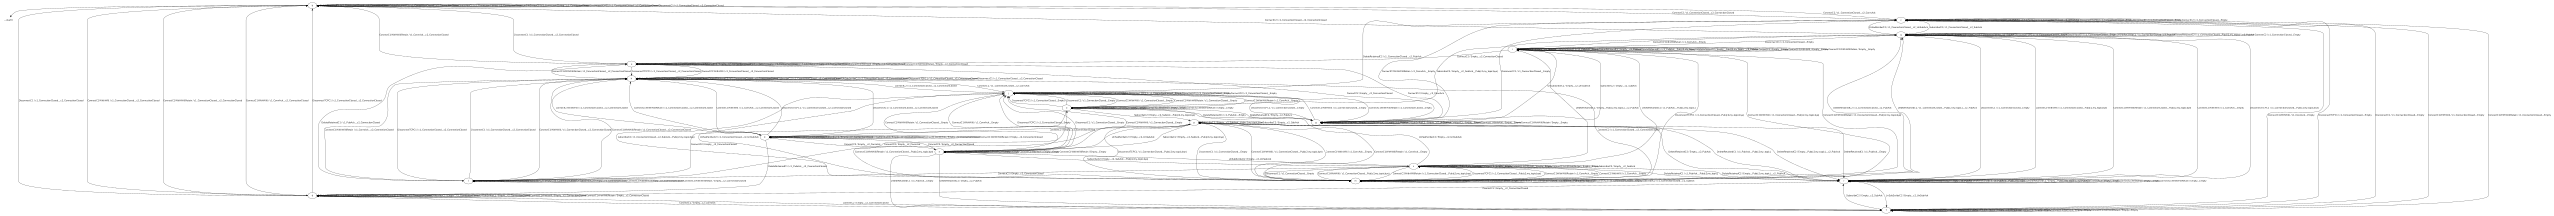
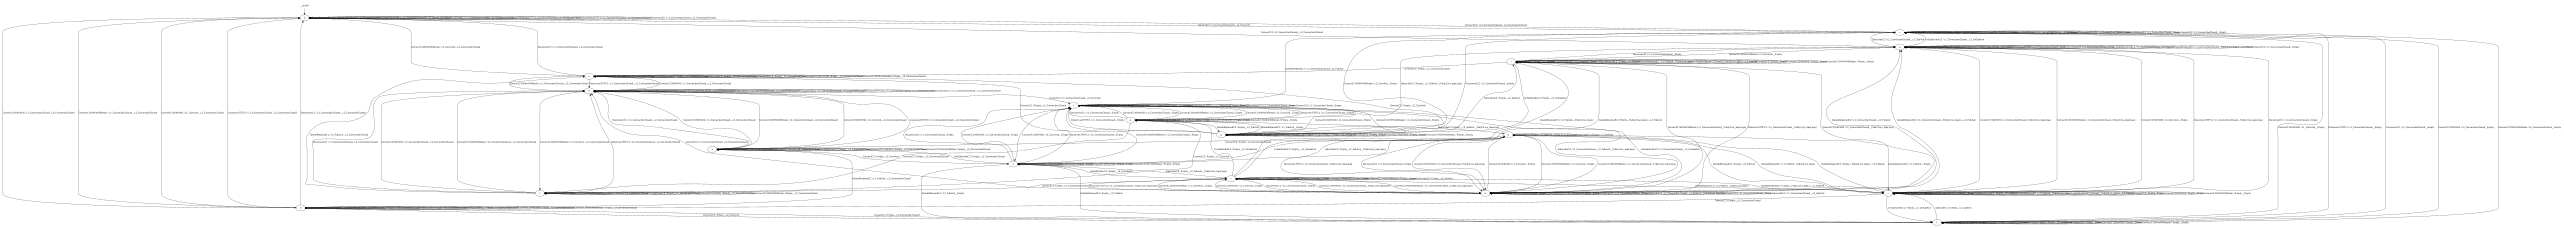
  digraph {
    fontname=Nunito
    node [feature="ActiveMQ|emqtt|hbmqtt|mosquitto|VerneMQ" fontname=Nunito]
    edge [fontname=Nunito feature="ActiveMQ|emqtt|hbmqtt|mosquitto|VerneMQ"]
    __start0 [feature=True shape=none]
    b [feature=True]
    c
    d
    e
    f
    g
    q
    h
    r
    i
    j
    k
    l
    m
    n
    o
    p [feature="ActiveMQ|emqtt|mosquitto|VerneMQ"]
    s [feature="ActiveMQ|emqtt|hbmqtt|mosquitto"]
-   b -> __start0 [feature=""]
+   __start0 -> b [feature=""]
    b -> b [label="DeleteRetainedC1 / c1_ConnectionClosed__c2_ConnectionClosed"]
    b -> b [label="DeleteRetainedC2 / c1_ConnectionClosed__c2_ConnectionClosed"]
    b -> b [label="SubscribeC2 / c1_ConnectionClosed__c2_ConnectionClosed"]
    b -> b [label="UnSubScribeC2 / c1_ConnectionClosed__c2_ConnectionClosed"]
    b -> b [label="DisconnectTCPC1 / c1_ConnectionClosed__c2_ConnectionClosed"]
    b -> b [label="DisconnectC1 / c1_ConnectionClosed__c2_ConnectionClosed"]
    b -> c [label="ConnectC2 / c1_ConnectionClosed__c2_ConnAck"]
    b -> d [label="ConnectC1WithWill / c1_ConnAck__c2_ConnectionClosed"]
    b -> e [label="ConnectC1WithWillRetain / c1_ConnAck__c2_ConnectionClosed"]
    c -> b [feature="ActiveMQ|emqtt|mosquitto|VerneMQ" label="ConnectC2 / c1_ConnectionClosed__c2_ConnectionClosed"]
    c -> c [label="DeleteRetainedC1 / c1_ConnectionClosed__Empty"]
    c -> c [label="DeleteRetainedC2 / c1_ConnectionClosed__c2_PubAck"]
    c -> c [label="UnSubScribeC2 / c1_ConnectionClosed__c2_UnSubAck"]
    c -> c [label="DisconnectTCPC1 / c1_ConnectionClosed__Empty"]
    c -> c [label="DisconnectC1 / c1_ConnectionClosed__Empty"]
    c -> c [feature=hbmqtt label="ConnectC2 / c1_ConnectionClosed__Empty"]
    c -> f [label="ConnectC1WithWill / c1_ConnAck__Empty"]
    c -> g [label="ConnectC1WithWillRetain / c1_ConnAck__Empty"]
    c -> q [label="SubscribeC2 / c1_ConnectionClosed__c2_SubAck"]
    d -> b [label="DisconnectTCPC1 / c1_ConnectionClosed__c2_ConnectionClosed"]
    d -> b [label="DisconnectC1 / c1_ConnectionClosed__c2_ConnectionClosed"]
    d -> b [feature="ActiveMQ|emqtt|mosquitto|VerneMQ" label="ConnectC1WithWill / c1_ConnectionClosed__c2_ConnectionClosed"]
    d -> b [feature="ActiveMQ|emqtt|mosquitto|VerneMQ" label="ConnectC1WithWillRetain / c1_ConnectionClosed__c2_ConnectionClosed"]
    d -> d [label="DeleteRetainedC1 / c1_PubAck__c2_ConnectionClosed"]
    d -> d [label="DeleteRetainedC2 / Empty__c2_ConnectionClosed"]
    d -> d [label="SubscribeC2 / Empty__c2_ConnectionClosed"]
    d -> d [label="UnSubScribeC2 / Empty__c2_ConnectionClosed"]
    d -> d [feature=hbmqtt label="ConnectC1WithWill / Empty__c2_ConnectionClosed"]
    d -> d [feature=hbmqtt label="ConnectC1WithWillRetain / Empty__c2_ConnectionClosed"]
    d -> f [label="ConnectC2 / Empty__c2_ConnAck"]
    e -> b [label="DisconnectC1 / c1_ConnectionClosed__c2_ConnectionClosed"]
    e -> e [label="DeleteRetainedC1 / c1_PubAck__c2_ConnectionClosed"]
    e -> e [label="DeleteRetainedC2 / Empty__c2_ConnectionClosed"]
    e -> e [label="SubscribeC2 / Empty__c2_ConnectionClosed"]
    e -> e [label="UnSubScribeC2 / Empty__c2_ConnectionClosed"]
    e -> e [feature=hbmqtt label="ConnectC1WithWill / Empty__c2_ConnectionClosed"]
    e -> e [feature=hbmqtt label="ConnectC1WithWillRetain / Empty__c2_ConnectionClosed"]
    e -> g [label="ConnectC2 / Empty__c2_ConnAck"]
    e -> h [label="DisconnectTCPC1 / c1_ConnectionClosed__c2_ConnectionClosed"]
    e -> h [feature="ActiveMQ|emqtt|mosquitto|VerneMQ" label="ConnectC1WithWill / c1_ConnectionClosed__c2_ConnectionClosed"]
    e -> h [feature="ActiveMQ|emqtt|mosquitto|VerneMQ" label="ConnectC1WithWillRetain / c1_ConnectionClosed__c2_ConnectionClosed"]
    f -> c [label="DisconnectTCPC1 / c1_ConnectionClosed__Empty"]
    f -> c [label="DisconnectC1 / c1_ConnectionClosed__Empty"]
    f -> c [feature="ActiveMQ|emqtt|mosquitto|VerneMQ" label="ConnectC1WithWill / c1_ConnectionClosed__Empty"]
    f -> c [feature="ActiveMQ|emqtt|mosquitto|VerneMQ" label="ConnectC1WithWillRetain / c1_ConnectionClosed__Empty"]
    f -> d [feature="ActiveMQ|emqtt|mosquitto|VerneMQ" label="ConnectC2 / Empty__c2_ConnectionClosed"]
    f -> f [label="DeleteRetainedC1 / c1_PubAck__Empty"]
    f -> f [label="DeleteRetainedC2 / Empty__c2_PubAck"]
    f -> f [label="UnSubScribeC2 / Empty__c2_UnSubAck"]
    f -> f [feature=hbmqtt label="ConnectC2 / Empty__Empty"]
    f -> f [feature=hbmqtt label="ConnectC1WithWill / Empty__Empty"]
    f -> f [feature=hbmqtt label="ConnectC1WithWillRetain / Empty__Empty"]
    f -> r [label="SubscribeC2 / Empty__c2_SubAck"]
    g -> c [label="DisconnectC1 / c1_ConnectionClosed__Empty"]
    g -> e [feature="ActiveMQ|emqtt|mosquitto|VerneMQ" label="ConnectC2 / Empty__c2_ConnectionClosed"]
    g -> g [label="DeleteRetainedC1 / c1_PubAck__Empty"]
    g -> g [label="DeleteRetainedC2 / Empty__c2_PubAck"]
    g -> g [label="UnSubScribeC2 / Empty__c2_UnSubAck"]
    g -> g [feature=hbmqtt label="ConnectC2 / Empty__Empty"]
    g -> g [feature=hbmqtt label="ConnectC1WithWill / Empty__Empty"]
    g -> g [feature=hbmqtt label="ConnectC1WithWillRetain / Empty__Empty"]
    g -> i [label="SubscribeC2 / Empty__c2_SubAck"]
    g -> j [label="DisconnectTCPC1 / c1_ConnectionClosed__Empty"]
    g -> j [feature="ActiveMQ|emqtt|mosquitto|VerneMQ" label="ConnectC1WithWill / c1_ConnectionClosed__Empty"]
    g -> j [feature="ActiveMQ|emqtt|mosquitto|VerneMQ" label="ConnectC1WithWillRetain / c1_ConnectionClosed__Empty"]
    q -> b [feature="ActiveMQ|emqtt|mosquitto|VerneMQ" label="ConnectC2 / c1_ConnectionClosed__c2_ConnectionClosed"]
    q -> c [label="UnSubScribeC2 / c1_ConnectionClosed__c2_UnSubAck"]
    q -> q [label="DeleteRetainedC1 / c1_ConnectionClosed__Empty"]
    q -> q [label="SubscribeC2 / c1_ConnectionClosed__c2_SubAck"]
    q -> q [label="DisconnectTCPC1 / c1_ConnectionClosed__Empty"]
    q -> q [label="DisconnectC1 / c1_ConnectionClosed__Empty"]
    q -> q [feature=VerneMQ label="DeleteRetainedC2 / c1_ConnectionClosed__c2_PubAck"]
    q -> q [feature="ActiveMQ|emqtt|hbmqtt|mosquitto" label="DeleteRetainedC2 / c1_ConnectionClosed__Pub(c2,my_topic,)__c2_PubAck"]
    q -> q [feature=hbmqtt label="ConnectC2 / c1_ConnectionClosed__Empty"]
    q -> r [label="ConnectC1WithWill / c1_ConnAck__Empty"]
    q -> i [label="ConnectC1WithWillRetain / c1_ConnAck__Empty"]
    h -> h [label="DeleteRetainedC1 / c1_ConnectionClosed__c2_ConnectionClosed"]
    h -> h [label="DeleteRetainedC2 / c1_ConnectionClosed__c2_ConnectionClosed"]
    h -> h [label="SubscribeC2 / c1_ConnectionClosed__c2_ConnectionClosed"]
    h -> h [label="UnSubScribeC2 / c1_ConnectionClosed__c2_ConnectionClosed"]
    h -> h [label="DisconnectTCPC1 / c1_ConnectionClosed__c2_ConnectionClosed"]
    h -> h [label="DisconnectC1 / c1_ConnectionClosed__c2_ConnectionClosed"]
    h -> j [label="ConnectC2 / c1_ConnectionClosed__c2_ConnAck"]
    h -> k [label="ConnectC1WithWill / c1_ConnAck__c2_ConnectionClosed"]
    h -> l [label="ConnectC1WithWillRetain / c1_ConnAck__c2_ConnectionClosed"]
    r -> d [feature="ActiveMQ|emqtt|mosquitto|VerneMQ" label="ConnectC2 / Empty__c2_ConnectionClosed"]
    r -> f [label="UnSubScribeC2 / Empty__c2_UnSubAck"]
    r -> q [label="DisconnectTCPC1 / c1_ConnectionClosed__Pub(c2,my_topic,bye)"]
    r -> q [label="DisconnectC1 / c1_ConnectionClosed__Empty"]
    r -> q [feature="ActiveMQ|emqtt|mosquitto|VerneMQ" label="ConnectC1WithWill / c1_ConnectionClosed__Pub(c2,my_topic,bye)"]
    r -> q [feature="ActiveMQ|emqtt|mosquitto|VerneMQ" label="ConnectC1WithWillRetain / c1_ConnectionClosed__Pub(c2,my_topic,bye)"]
    r -> r [label="SubscribeC2 / Empty__c2_SubAck"]
    r -> r [feature=VerneMQ label="DeleteRetainedC1 / c1_PubAck__Empty"]
    r -> r [feature=VerneMQ label="DeleteRetainedC2 / Empty__c2_PubAck"]
    r -> r [feature="ActiveMQ|emqtt|hbmqtt|mosquitto" label="DeleteRetainedC1 / c1_PubAck__Pub(c2,my_topic,)"]
    r -> r [feature="ActiveMQ|emqtt|hbmqtt|mosquitto" label="DeleteRetainedC2 / Empty__Pub(c2,my_topic,)__c2_PubAck"]
    r -> r [feature=hbmqtt label="ConnectC2 / Empty__Empty"]
    r -> r [feature=hbmqtt label="ConnectC1WithWill / Empty__Empty"]
    r -> r [feature=hbmqtt label="ConnectC1WithWillRetain / Empty__Empty"]
    i -> e [feature="ActiveMQ|emqtt|mosquitto|VerneMQ" label="ConnectC2 / Empty__c2_ConnectionClosed"]
    i -> g [label="UnSubScribeC2 / Empty__c2_UnSubAck"]
    i -> q [label="DisconnectC1 / c1_ConnectionClosed__Empty"]
    i -> i [label="SubscribeC2 / Empty__c2_SubAck"]
    i -> i [feature=VerneMQ label="DeleteRetainedC1 / c1_PubAck__Empty"]
    i -> i [feature=VerneMQ label="DeleteRetainedC2 / Empty__c2_PubAck"]
    i -> i [feature="ActiveMQ|emqtt|hbmqtt|mosquitto" label="DeleteRetainedC1 / c1_PubAck__Pub(c2,my_topic,)"]
    i -> i [feature="ActiveMQ|emqtt|hbmqtt|mosquitto" label="DeleteRetainedC2 / Empty__Pub(c2,my_topic,)__c2_PubAck"]
    i -> i [feature=hbmqtt label="ConnectC2 / Empty__Empty"]
    i -> i [feature=hbmqtt label="ConnectC1WithWill / Empty__Empty"]
    i -> i [feature=hbmqtt label="ConnectC1WithWillRetain / Empty__Empty"]
    i -> m [label="DisconnectTCPC1 / c1_ConnectionClosed__Pub(c2,my_topic,bye)"]
    i -> m [feature="ActiveMQ|emqtt|mosquitto|VerneMQ" label="ConnectC1WithWill / c1_ConnectionClosed__Pub(c2,my_topic,bye)"]
    i -> m [feature="ActiveMQ|emqtt|mosquitto|VerneMQ" label="ConnectC1WithWillRetain / c1_ConnectionClosed__Pub(c2,my_topic,bye)"]
    j -> c [label="DeleteRetainedC2 / c1_ConnectionClosed__c2_PubAck"]
-   j -> h [feature="ActiveMQ|emqtt|mosquitto|VerneMQ" label="ConnectC2 / c1_ConnectionClosed__c2_ConnectionClosed"]
    j -> j [label="DeleteRetainedC1 / c1_ConnectionClosed__Empty"]
    j -> j [label="UnSubScribeC2 / c1_ConnectionClosed__c2_UnSubAck"]
    j -> j [label="DisconnectTCPC1 / c1_ConnectionClosed__Empty"]
    j -> j [label="DisconnectC1 / c1_ConnectionClosed__Empty"]
    j -> j [feature=hbmqtt label="ConnectC2 / c1_ConnectionClosed__Empty"]
    j -> m [label="SubscribeC2 / c1_ConnectionClosed__c2_SubAck__Pub(c2,my_topic,bye)"]
    j -> n [label="ConnectC1WithWill / c1_ConnAck__Empty"]
    j -> o [label="ConnectC1WithWillRetain / c1_ConnAck__Empty"]
    k -> d [label="DeleteRetainedC1 / c1_PubAck__c2_ConnectionClosed"]
    k -> h [label="DisconnectTCPC1 / c1_ConnectionClosed__c2_ConnectionClosed"]
    k -> h [label="DisconnectC1 / c1_ConnectionClosed__c2_ConnectionClosed"]
    k -> h [feature="ActiveMQ|emqtt|mosquitto|VerneMQ" label="ConnectC1WithWill / c1_ConnectionClosed__c2_ConnectionClosed"]
    k -> h [feature="ActiveMQ|emqtt|mosquitto|VerneMQ" label="ConnectC1WithWillRetain / c1_ConnectionClosed__c2_ConnectionClosed"]
    k -> k [label="DeleteRetainedC2 / Empty__c2_ConnectionClosed"]
    k -> k [label="SubscribeC2 / Empty__c2_ConnectionClosed"]
    k -> k [label="UnSubScribeC2 / Empty__c2_ConnectionClosed"]
    k -> k [feature=hbmqtt label="ConnectC1WithWill / Empty__c2_ConnectionClosed"]
    k -> k [feature=hbmqtt label="ConnectC1WithWillRetain / Empty__c2_ConnectionClosed"]
    k -> n [label="ConnectC2 / Empty__c2_ConnAck"]
    l -> e [label="DeleteRetainedC1 / c1_PubAck__c2_ConnectionClosed"]
    l -> h [label="DisconnectTCPC1 / c1_ConnectionClosed__c2_ConnectionClosed"]
    l -> h [label="DisconnectC1 / c1_ConnectionClosed__c2_ConnectionClosed"]
    l -> h [feature="ActiveMQ|emqtt|mosquitto|VerneMQ" label="ConnectC1WithWill / c1_ConnectionClosed__c2_ConnectionClosed"]
    l -> h [feature="ActiveMQ|emqtt|mosquitto|VerneMQ" label="ConnectC1WithWillRetain / c1_ConnectionClosed__c2_ConnectionClosed"]
    l -> l [label="DeleteRetainedC2 / Empty__c2_ConnectionClosed"]
    l -> l [label="SubscribeC2 / Empty__c2_ConnectionClosed"]
    l -> l [label="UnSubScribeC2 / Empty__c2_ConnectionClosed"]
    l -> l [feature=hbmqtt label="ConnectC1WithWill / Empty__c2_ConnectionClosed"]
    l -> l [feature=hbmqtt label="ConnectC1WithWillRetain / Empty__c2_ConnectionClosed"]
    l -> o [label="ConnectC2 / Empty__c2_ConnAck"]
    m -> q [feature=VerneMQ label="DeleteRetainedC2 / c1_ConnectionClosed__c2_PubAck"]
    m -> q [feature="ActiveMQ|emqtt|hbmqtt|mosquitto" label="DeleteRetainedC2 / c1_ConnectionClosed__Pub(c2,my_topic,)__c2_PubAck"]
    m -> h [feature="ActiveMQ|emqtt|mosquitto|VerneMQ" label="ConnectC2 / c1_ConnectionClosed__c2_ConnectionClosed"]
    m -> j [label="UnSubScribeC2 / c1_ConnectionClosed__c2_UnSubAck"]
    m -> m [label="DeleteRetainedC1 / c1_ConnectionClosed__Empty"]
    m -> m [label="DisconnectTCPC1 / c1_ConnectionClosed__Empty"]
    m -> m [label="DisconnectC1 / c1_ConnectionClosed__Empty"]
    m -> m [feature="hbmqtt|mosquitto|VerneMQ" label="SubscribeC2 / c1_ConnectionClosed__c2_SubAck__Pub(c2,my_topic,bye)"]
    m -> m [feature=hbmqtt label="ConnectC2 / c1_ConnectionClosed__Empty"]
    m -> m [feature="ActiveMQ|emqtt" label="SubscribeC2 / c1_ConnectionClosed__c2_SubAck"]
    m -> p [feature="ActiveMQ|emqtt|mosquitto|VerneMQ" label="ConnectC1WithWill / c1_ConnAck__Empty"]
    m -> p [feature=VerneMQ label="ConnectC1WithWillRetain / c1_ConnAck__Empty"]
    m -> s [feature="ActiveMQ|emqtt|hbmqtt|mosquitto" label="ConnectC1WithWillRetain / c1_ConnAck__Empty"]
    m -> s [feature=hbmqtt label="ConnectC1WithWill / c1_ConnAck__Empty"]
    n -> f [label="DeleteRetainedC1 / c1_PubAck__Empty"]
    n -> f [label="DeleteRetainedC2 / Empty__c2_PubAck"]
    n -> j [label="DisconnectTCPC1 / c1_ConnectionClosed__Empty"]
    n -> j [label="DisconnectC1 / c1_ConnectionClosed__Empty"]
    n -> j [feature="ActiveMQ|emqtt|mosquitto|VerneMQ" label="ConnectC1WithWill / c1_ConnectionClosed__Empty"]
    n -> j [feature="ActiveMQ|emqtt|mosquitto|VerneMQ" label="ConnectC1WithWillRetain / c1_ConnectionClosed__Empty"]
-   n -> k [feature="ActiveMQ|emqtt|mosquitto|VerneMQ" label="ConnectC2 / Empty__c2_ConnectionClosed"]
+   n -> k [feature="ActiveMQ|emqtt|mosquitto|VerneMQ" label="UnSubScribeC2 / Empty__c2_ConnectionClosed"]
    n -> n [label="UnSubScribeC2 / Empty__c2_UnSubAck"]
    n -> n [feature=hbmqtt label="ConnectC2 / Empty__Empty"]
    n -> n [feature=hbmqtt label="ConnectC1WithWill / Empty__Empty"]
    n -> n [feature=hbmqtt label="ConnectC1WithWillRetain / Empty__Empty"]
    n -> p [feature="ActiveMQ|emqtt|mosquitto|VerneMQ" label="SubscribeC2 / Empty__c2_SubAck__Pub(c2,my_topic,bye)"]
    n -> s [feature=hbmqtt label="SubscribeC2 / Empty__c2_SubAck__Pub(c2,my_topic,bye)"]
    o -> g [label="DeleteRetainedC1 / c1_PubAck__Empty"]
    o -> g [label="DeleteRetainedC2 / Empty__c2_PubAck"]
    o -> q [feature="ActiveMQ|emqtt|hbmqtt|mosquitto" label="SubscribeC2 / Empty__c2_SubAck__Pub(c2,my_topic,bye)"]
    o -> j [label="DisconnectTCPC1 / c1_ConnectionClosed__Empty"]
    o -> j [label="DisconnectC1 / c1_ConnectionClosed__Empty"]
    o -> j [feature="ActiveMQ|emqtt|mosquitto|VerneMQ" label="ConnectC1WithWill / c1_ConnectionClosed__Empty"]
    o -> j [feature="ActiveMQ|emqtt|mosquitto|VerneMQ" label="ConnectC1WithWillRetain / c1_ConnectionClosed__Empty"]
    o -> l [feature="ActiveMQ|emqtt|mosquitto|VerneMQ" label="ConnectC2 / Empty__c2_ConnectionClosed"]
    o -> o [label="UnSubScribeC2 / Empty__c2_UnSubAck"]
    o -> o [feature=hbmqtt label="ConnectC2 / Empty__Empty"]
    o -> o [feature=hbmqtt label="ConnectC1WithWill / Empty__Empty"]
    o -> o [feature=hbmqtt label="ConnectC1WithWillRetain / Empty__Empty"]
    o -> p [feature=VerneMQ label="SubscribeC2 / Empty__c2_SubAck__Pub(c2,my_topic,bye)"]
    p -> r [feature=VerneMQ label="DeleteRetainedC1 / c1_PubAck__Empty"]
    p -> r [feature=VerneMQ label="DeleteRetainedC2 / Empty__c2_PubAck"]
    p -> r [feature="ActiveMQ|emqtt|mosquitto" label="DeleteRetainedC1 / c1_PubAck__Pub(c2,my_topic,)"]
    p -> r [feature="ActiveMQ|emqtt|mosquitto" label="DeleteRetainedC2 / Empty__Pub(c2,my_topic,)__c2_PubAck"]
    p -> k [feature="ActiveMQ|emqtt|mosquitto|VerneMQ" label="ConnectC2 / Empty__c2_ConnectionClosed"]
    p -> m [feature="ActiveMQ|emqtt|mosquitto|VerneMQ" label="ConnectC1WithWill / c1_ConnectionClosed__Pub(c2,my_topic,bye)"]
    p -> m [feature="ActiveMQ|emqtt|mosquitto|VerneMQ" label="ConnectC1WithWillRetain / c1_ConnectionClosed__Pub(c2,my_topic,bye)"]
    p -> m [feature="ActiveMQ|emqtt|mosquitto|VerneMQ" label="DisconnectTCPC1 / c1_ConnectionClosed__Pub(c2,my_topic,bye)"]
    p -> m [feature="ActiveMQ|emqtt|mosquitto|VerneMQ" label="DisconnectC1 / c1_ConnectionClosed__Empty"]
    p -> n [feature="ActiveMQ|emqtt|mosquitto|VerneMQ" label="UnSubScribeC2 / Empty__c2_UnSubAck"]
    p -> p [feature="mosquitto|VerneMQ" label="SubscribeC2 / Empty__c2_SubAck__Pub(c2,my_topic,bye)"]
    p -> p [feature="ActiveMQ|emqtt" label="SubscribeC2 / Empty__c2_SubAck"]
    s -> r [feature=hbmqtt label="DeleteRetainedC1 / c1_PubAck__Pub(c2,my_topic,)"]
    s -> r [feature=hbmqtt label="DeleteRetainedC2 / Empty__Pub(c2,my_topic,)__c2_PubAck"]
    s -> i [feature="ActiveMQ|emqtt|mosquitto" label="DeleteRetainedC1 / c1_PubAck__Pub(c2,my_topic,)"]
    s -> i [feature="ActiveMQ|emqtt|mosquitto" label="DeleteRetainedC2 / Empty__Pub(c2,my_topic,)__c2_PubAck"]
    s -> l [feature="ActiveMQ|emqtt|mosquitto" label="ConnectC2 / Empty__c2_ConnectionClosed"]
    s -> m [feature="ActiveMQ|emqtt|hbmqtt|mosquitto" label="DisconnectTCPC1 / c1_ConnectionClosed__Pub(c2,my_topic,bye)"]
    s -> m [feature="ActiveMQ|emqtt|hbmqtt|mosquitto" label="DisconnectC1 / c1_ConnectionClosed__Empty"]
    s -> m [feature="ActiveMQ|emqtt|mosquitto" label="ConnectC1WithWill / c1_ConnectionClosed__Pub(c2,my_topic,bye)"]
    s -> m [feature="ActiveMQ|emqtt|mosquitto" label="ConnectC1WithWillRetain / c1_ConnectionClosed__Pub(c2,my_topic,bye)"]
    s -> n [feature=hbmqtt label="UnSubScribeC2 / Empty__c2_UnSubAck"]
    s -> o [feature="ActiveMQ|emqtt|mosquitto" label="UnSubScribeC2 / Empty__c2_UnSubAck"]
    s -> s [feature="hbmqtt|mosquitto" label="SubscribeC2 / Empty__c2_SubAck__Pub(c2,my_topic,bye)"]
    s -> s [feature=hbmqtt label="ConnectC2 / Empty__Empty"]
    s -> s [feature=hbmqtt label="ConnectC1WithWill / Empty__Empty"]
    s -> s [feature=hbmqtt label="ConnectC1WithWillRetain / Empty__Empty"]
    s -> s [feature="ActiveMQ|emqtt" label="SubscribeC2 / Empty__c2_SubAck"]
  }
